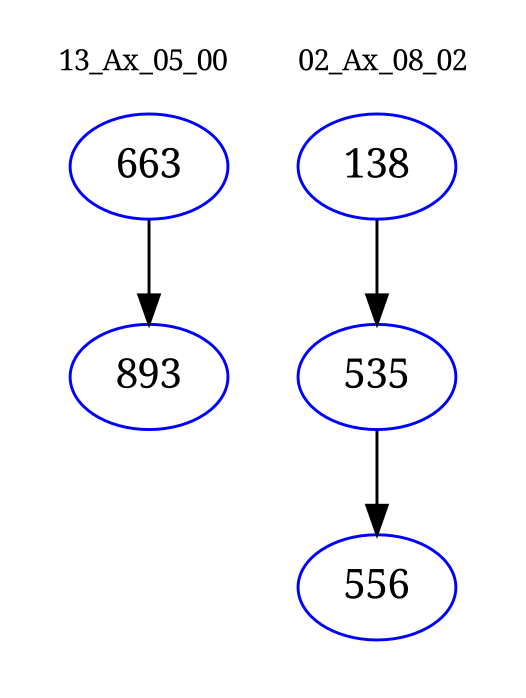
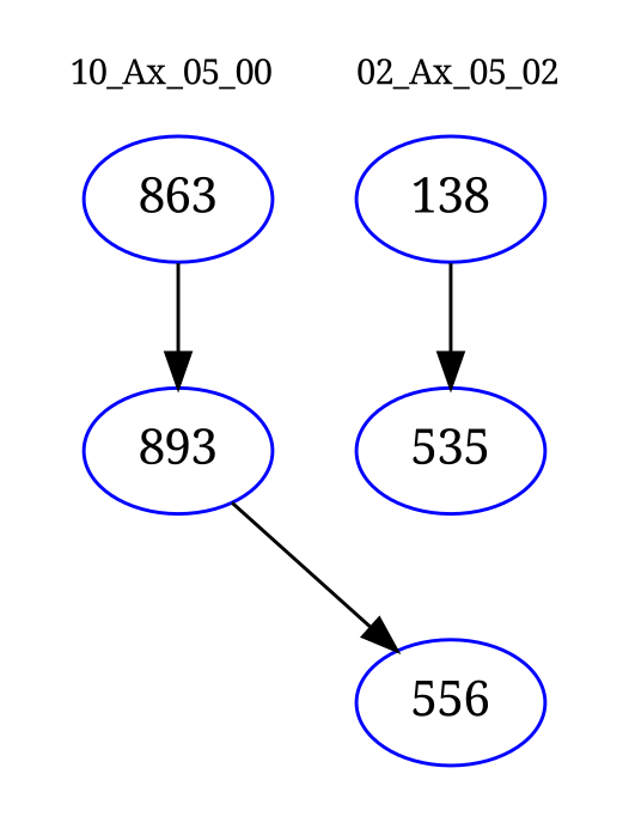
  digraph {
    fontname="Noto Serif"
    node [color=blue fontname="Noto Serif"]
    edge [color=black fontname="Noto Serif"]
-   n1 [label=663]
+   n1 [label=863]
    n2 [label=893]
    n3 [label=138]
    n4 [label=535]
    n5 [label=556]
    subgraph cluster_1 {
      color=white
      fontsize=10
-     label="13_Ax_05_00"
+     label="10_Ax_05_00"
      n1
      n2
    }
    subgraph cluster_2 {
      color=white
      fontsize=10
-     label="02_Ax_08_02"
+     label="02_Ax_05_02"
      n3
      n4
      n5
    }
    n1 -> n2
    n3 -> n4
-   n4 -> n5
+   n2 -> n5
  }
